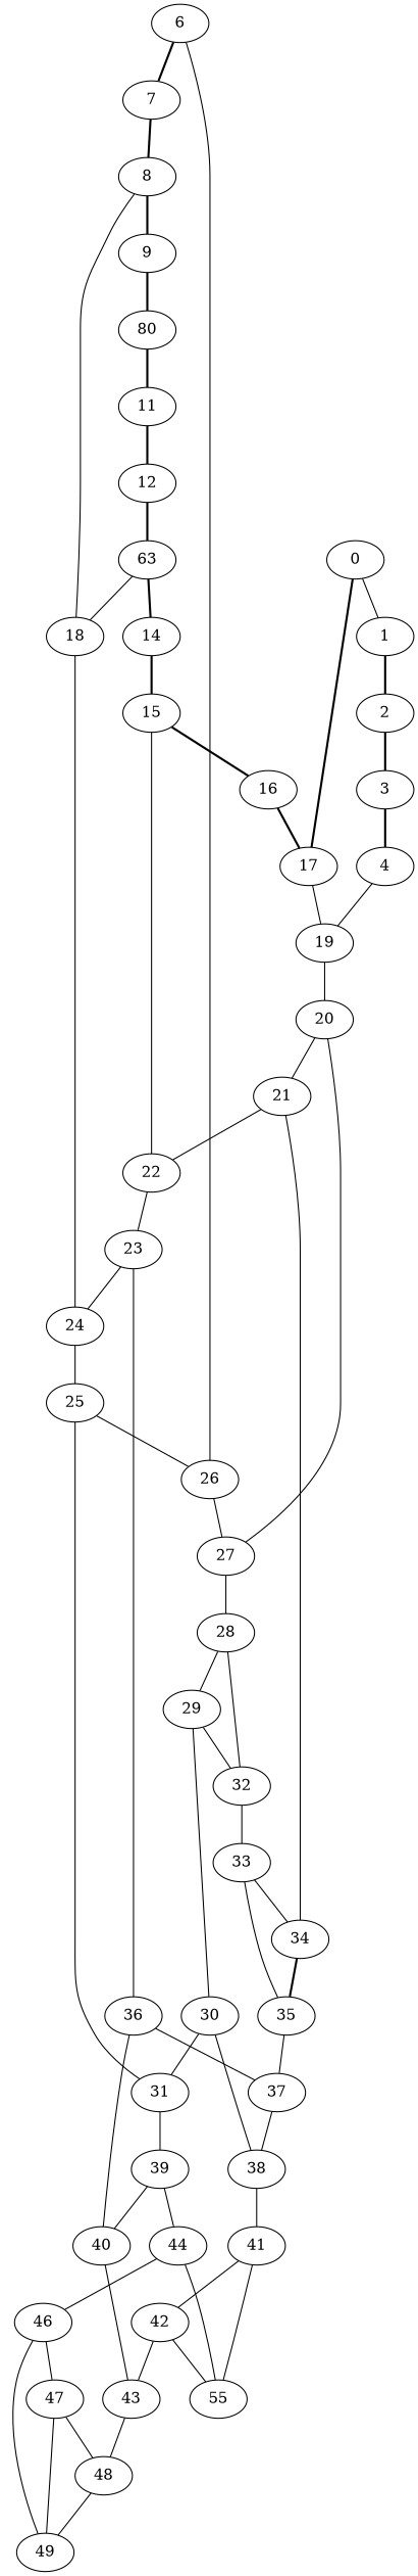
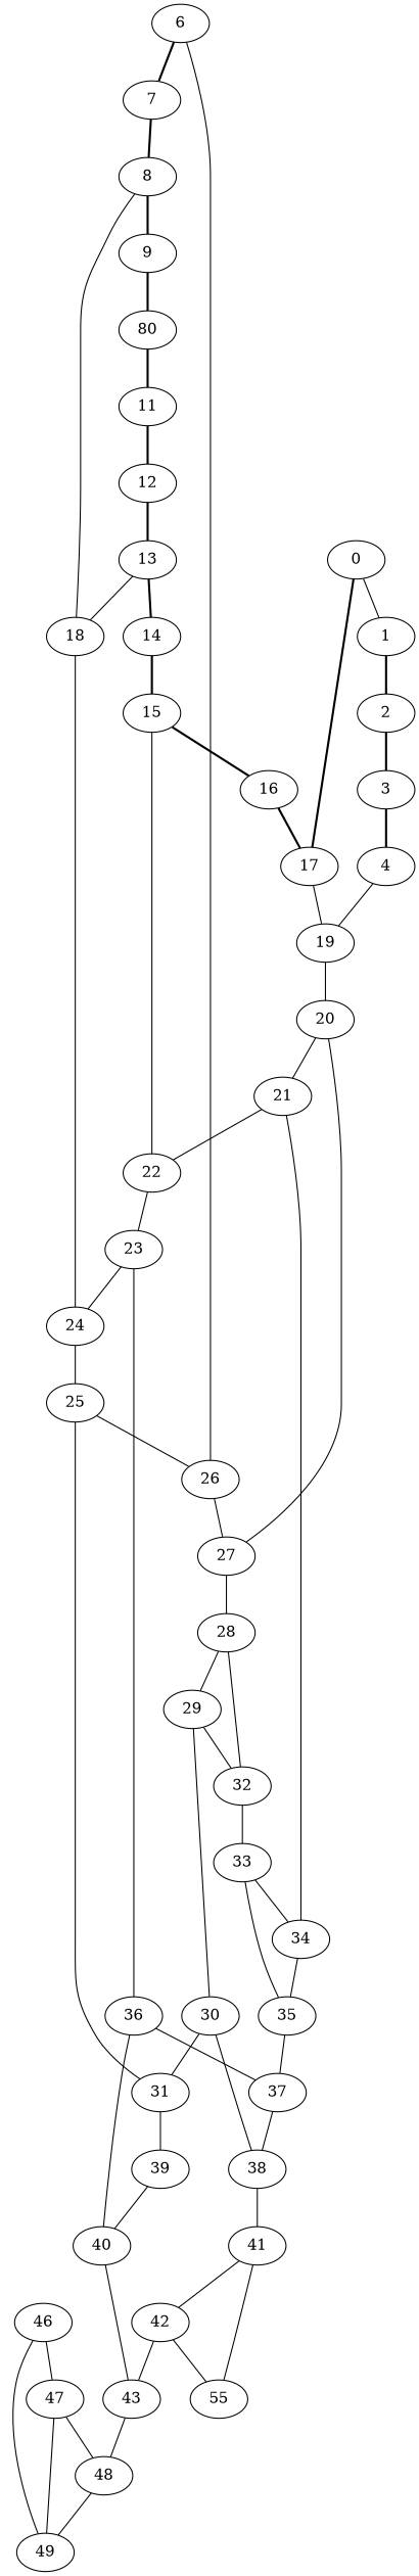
  graph {
    0
    1
    17
    2
    19
    3
    20
    4
    6
    7
    26
    27
    21
    8
    9
    18
    28
    n18 [label=80]
    24
    11
    25
    12
-   13 [label=63]
+   13
    14
    15
    16
    22
    23
    36
    31
    34
    35
    29
    32
    37
    40
    38
    43
    39
-   44
    30
    33
    41
    42
    n45 [label=55]
    46
    48
    49
    47
    0 -- 1 [style=solid]
    0 -- 17 [style=bold]
    1 -- 2 [style=bold]
    17 -- 19
    2 -- 3 [style=bold]
    19 -- 20
    3 -- 4 [style=bold]
    20 -- 27
    20 -- 21
    4 -- 19
    6 -- 7 [style=bold]
    6 -- 26
    7 -- 8 [style=bold]
    26 -- 27
    27 -- 28
    21 -- 22
    21 -- 34
    8 -- 9 [style=bold]
    8 -- 18
    9 -- n18 [style=bold]
    18 -- 24
    28 -- 29
    28 -- 32
    n18 -- 11 [style=bold]
    24 -- 25
    11 -- 12 [style=bold]
    25 -- 26
    25 -- 31
    12 -- 13 [style=bold]
    13 -- 18
    13 -- 14 [style=bold]
    14 -- 15 [style=bold]
    15 -- 16 [style=bold]
    15 -- 22
    16 -- 17 [style=bold]
    22 -- 23
    23 -- 24
    23 -- 36
    36 -- 37
    36 -- 40
    31 -- 39
-   34 -- 35 [style=bold]
+   34 -- 35
    35 -- 37
    29 -- 32
    29 -- 30
    32 -- 33
    37 -- 38
    40 -- 43
    38 -- 41
    43 -- 48
    39 -- 40
-   39 -- 44
-   44 -- n45
-   44 -- 46
    30 -- 31
    30 -- 38
    33 -- 34
    33 -- 35
    41 -- 42
    41 -- n45
    42 -- 43
    42 -- n45
    46 -- 49
    46 -- 47
    48 -- 49
    47 -- 48
    47 -- 49
  }
